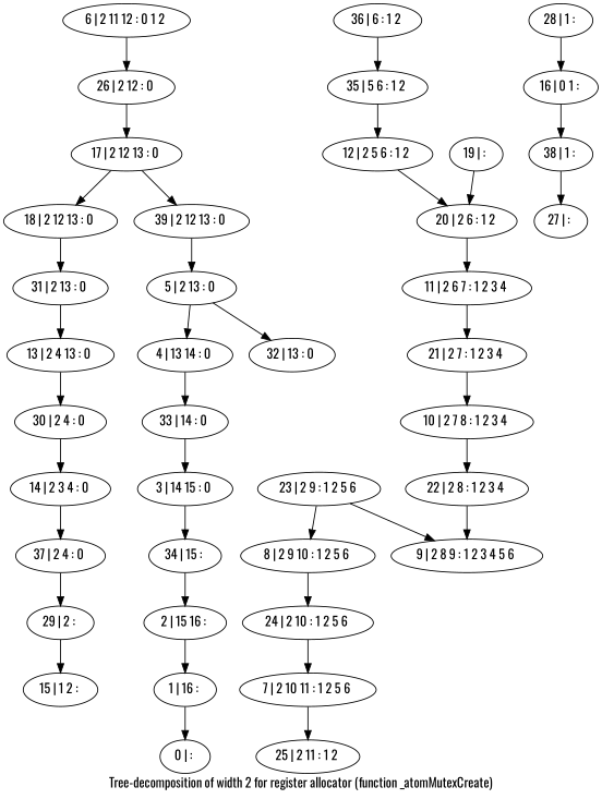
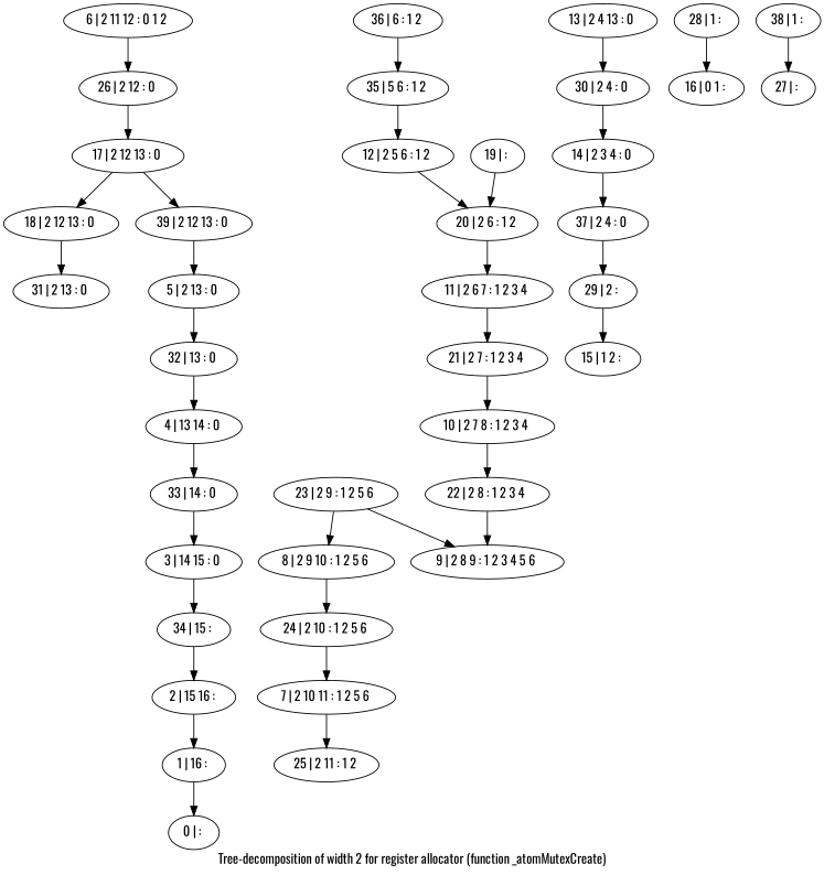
  digraph {
    fontname=Oswald
    label="Tree-decomposition of width 2 for register allocator (function _atomMutexCreate)"
    node [fontname=Oswald]
    edge [fontname=Oswald]
    n1 [label="0 | : "]
    n2 [label="1 | 16 : "]
    n3 [label="2 | 15 16 : "]
    n4 [label="3 | 14 15 : 0 "]
    n5 [label="34 | 15 : "]
    n6 [label="4 | 13 14 : 0 "]
    n7 [label="33 | 14 : 0 "]
    n8 [label="5 | 2 13 : 0 "]
    n9 [label="32 | 13 : 0 "]
    n10 [label="6 | 2 11 12 : 0 1 2 "]
    n11 [label="26 | 2 12 : 0 "]
    n12 [label="17 | 2 12 13 : 0 "]
    n13 [label="7 | 2 10 11 : 1 2 5 6 "]
    n14 [label="25 | 2 11 : 1 2 "]
    n15 [label="8 | 2 9 10 : 1 2 5 6 "]
    n16 [label="24 | 2 10 : 1 2 5 6 "]
    n17 [label="9 | 2 8 9 : 1 2 3 4 5 6 "]
    n18 [label="23 | 2 9 : 1 2 5 6 "]
    n19 [label="10 | 2 7 8 : 1 2 3 4 "]
    n20 [label="22 | 2 8 : 1 2 3 4 "]
    n21 [label="11 | 2 6 7 : 1 2 3 4 "]
    n22 [label="21 | 2 7 : 1 2 3 4 "]
    n23 [label="12 | 2 5 6 : 1 2 "]
    n24 [label="20 | 2 6 : 1 2 "]
    n25 [label="13 | 2 4 13 : 0 "]
    n26 [label="30 | 2 4 : 0 "]
    n27 [label="14 | 2 3 4 : 0 "]
    n28 [label="37 | 2 4 : 0 "]
    n29 [label="29 | 2 : "]
    n30 [label="15 | 1 2 : "]
    n31 [label="28 | 1 : "]
    n32 [label="16 | 0 1 : "]
    n33 [label="38 | 1 : "]
    n34 [label="27 | : "]
    n35 [label="18 | 2 12 13 : 0 "]
    n36 [label="39 | 2 12 13 : 0 "]
    n37 [label="31 | 2 13 : 0 "]
    n38 [label="19 | : "]
    n39 [label="36 | 6 : 1 2 "]
    n40 [label="35 | 5 6 : 1 2 "]
    n2 -> n1
    n3 -> n2
    n4 -> n5
    n5 -> n3
    n6 -> n7
    n7 -> n4
    n8 -> n9
-   n8 -> n6
+   n9 -> n6
    n10 -> n11
    n11 -> n12
    n12 -> n35
    n12 -> n36
    n13 -> n14
    n15 -> n16
    n16 -> n13
    n18 -> n15
    n18 -> n17
    n19 -> n20
    n20 -> n17
    n21 -> n22
    n22 -> n19
    n23 -> n24
    n24 -> n21
    n25 -> n26
    n26 -> n27
    n27 -> n28
    n28 -> n29
    n29 -> n30
    n31 -> n32
-   n32 -> n33
    n33 -> n34
    n35 -> n37
    n36 -> n8
-   n37 -> n25
    n38 -> n24
    n39 -> n40
    n40 -> n23
  }
